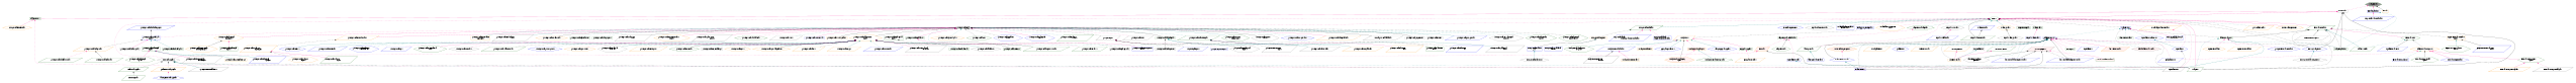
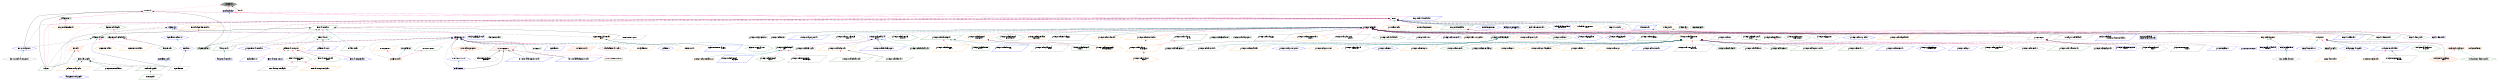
  digraph {
    fontname="DejaVu Sans"
    node [color=darkgreen fillcolor=white fontname="DejaVu Sans" fontsize=10 shape=parallelogram style=filled]
    edge [color=deeppink dir=back fontname="DejaVu Sans" fontsize=10 labelfontname=Helvetica labelfontsize=10 style=dashed]
    n1 [fillcolor=grey60 fontcolor=black height=0.2 label="UnrealEngine.h" shape=hexagon width=0.4]
    n2 [color=gray40 height=0.2 label="EditorEngine.h" shape=folder width=0.4]
    n3 [color=darkorange height=0.2 label="Engine.h" shape=folder width=0.4]
    n4 [color=blue height=0.2 label="EngineSharedPCH.h" shape=folder width=0.4]
    n5 [color=blue height=0.2 label="BookMarkTypeActions.h" shape=hexagon width=0.4]
    n6 [height=0.2 label="Editor.h" shape=hexagon width=0.4]
    n7 [height=0.2 label="UnrealEd.h" width=0.4]
    n8 [height=0.2 label="UnrealEdSharedPCH.h" shape=folder width=0.4]
    n9 [height=0.2 label="SkeletalControl.h" shape=folder width=0.4]
    n10 [color=blue height=0.2 label="DisplayClusterViewportHelpers.h" width=0.4]
    n11 [color=gray40 height=0.2 label="BookmarkSingleViewportActions.h" shape=hexagon width=0.4]
    n12 [color=gray40 height=0.2 label="AnimGraphNode_Base.h" shape=folder width=0.4]
    n13 [color=darkorange height=0.2 label="AnimNodeEditModes.h" width=0.4]
    n14 [color=darkorange height=0.2 label="BrushBuilderDragDropOp.h" shape=hexagon width=0.4]
    n15 [height=0.2 label="DisplayClusterObjectRef.h" width=0.4]
    n16 [color=darkorange height=0.2 label="EdModeInteractiveToolsContext.h" width=0.4]
    n17 [color=gray40 height=0.2 label="FractureTool.cpp" width=0.4]
    n18 [color=gray40 height=0.2 label="EditorModeManager.h" shape=hexagon width=0.4]
    n19 [height=0.2 label="EditorViewportClient.h" width=0.4]
    n20 [color=blue height=0.2 label="ExportTextDragDropOp.h" shape=hexagon width=0.4]
    n21 [color=blue height=0.2 label="ExternalDirtyActorsTracker.h" shape=folder width=0.4]
    n22 [color=gray40 height=0.2 label="GameModeInfoCustomizer.h" shape=hexagon width=0.4]
    n23 [height=0.2 label="LegacyEdModeInterfaces.h" shape=hexagon width=0.4]
    n24 [color=blue height=0.2 label="MovieSceneDirectorBlueprint\lConditionUtils.h" shape=folder width=0.4]
    n25 [color=darkorange height=0.2 label="MovieSceneDynamicBinding\lUtils.h" shape=hexagon width=0.4]
    n26 [height=0.2 label="PersonaModule.h" width=0.4]
    n27 [color=gray40 height=0.2 label="SGraphPinNumSlider.h" shape=hexagon width=0.4]
    n28 [height=0.2 label="SGraphPinVector2DSlider.h" width=0.4]
    n29 [color=blue height=0.2 label="SVector2DSlider.h" width=0.4]
    n30 [color=darkorange height=0.2 label="SVector4Slider.h" shape=hexagon width=0.4]
    n31 [height=0.2 label="SVectorSlider.h" shape=folder width=0.4]
    n32 [height=0.2 label="SubTrackEditorBase.h" shape=folder width=0.4]
    n33 [color=blue height=0.2 label="UnrealEdMisc.h" shape=folder width=0.4]
    n34 [color=darkorange height=0.2 label="DisplayClusterEditorEngine.h" shape=hexagon width=0.4]
    n35 [color=gray40 height=0.2 label="AnimGraphNodeAlphaOptions.h" shape=folder width=0.4]
    n36 [color=gray40 height=0.2 label="AnimGraphNodeBinding.h" shape=folder width=0.4]
    n37 [color=blue height=0.2 label="AnimGraphNode_ApplyAdditive.h" width=0.4]
    n38 [color=gray40 height=0.2 label="AnimGraphNode_ApplyMeshSpace\lAdditive.h" shape=hexagon width=0.4]
    n39 [color=blue height=0.2 label="AnimGraphNode_AssetPlayer\lBase.h" shape=folder width=0.4]
    n40 [height=0.2 label="AnimGraphNode_BlendBoneBy\lChannel.h" shape=hexagon width=0.4]
    n41 [height=0.2 label="AnimGraphNode_BlendListBase.h" width=0.4]
    n42 [color=darkorange height=0.2 label="AnimGraphNode_BlendSpace\lGraphBase.h" shape=hexagon width=0.4]
    n43 [height=0.2 label="AnimGraphNode_BlendSpace\lSampleResult.h" shape=hexagon width=0.4]
    n44 [color=darkorange height=0.2 label="AnimGraphNode_ComponentTo\lLocalSpace.h" shape=folder width=0.4]
    n45 [color=gray40 height=0.2 label="AnimGraphNode_CopyPoseFrom\lMesh.h" width=0.4]
    n46 [color=darkorange height=0.2 label="AnimGraphNode_CurveSource.h" shape=hexagon width=0.4]
    n47 [color=darkorange height=0.2 label="AnimGraphNode_CustomProperty.h" width=0.4]
    n48 [height=0.2 label="AnimGraphNode_DeadBlending.h" shape=folder width=0.4]
    n49 [height=0.2 label="AnimGraphNode_Inertialization.h" shape=folder width=0.4]
    n50 [color=gray40 height=0.2 label="AnimGraphNode_LinkedInput\lPose.h" width=0.4]
    n51 [color=darkorange height=0.2 label="AnimGraphNode_LocalToComponent\lSpace.h" shape=hexagon width=0.4]
    n52 [color=gray40 height=0.2 label="AnimGraphNode_MakeDynamic\lAdditive.h" width=0.4]
    n53 [height=0.2 label="AnimGraphNode_MeshRefPose.h" shape=hexagon width=0.4]
    n54 [color=gray40 height=0.2 label="AnimGraphNode_Mirror.h" width=0.4]
    n55 [color=blue height=0.2 label="AnimGraphNode_ModifyCurve.h" shape=folder width=0.4]
    n56 [color=darkorange height=0.2 label="AnimGraphNode_MultiWayBlend.h" shape=folder width=0.4]
    n57 [color=gray40 height=0.2 label="AnimGraphNode_PoseSnapshot.h" shape=folder width=0.4]
    n58 [color=darkorange height=0.2 label="AnimGraphNode_RandomPlayer.h" shape=hexagon width=0.4]
    n59 [height=0.2 label="AnimGraphNode_RefPoseBase.h" shape=folder width=0.4]
    n60 [height=0.2 label="AnimGraphNode_Root.h" shape=hexagon width=0.4]
    n61 [color=blue height=0.2 label="AnimGraphNode_RotateRoot\lBone.h" shape=hexagon width=0.4]
    n62 [color=blue height=0.2 label="AnimGraphNode_SaveCached\lPose.h" shape=hexagon width=0.4]
    n63 [height=0.2 label="AnimGraphNode_ScaleChain\lLength.h" width=0.4]
    n64 [color=darkorange height=0.2 label="AnimGraphNode_SkeletalControl\lBase.h" shape=hexagon width=0.4]
    n65 [color=gray40 height=0.2 label="AnimGraphNode_Slot.h" width=0.4]
    n66 [height=0.2 label="AnimGraphNode_StateMachine\lBase.h" shape=folder width=0.4]
    n67 [height=0.2 label="AnimGraphNode_StateResult.h" shape=folder width=0.4]
    n68 [height=0.2 label="AnimGraphNode_Transition\lPoseEvaluator.h" shape=hexagon width=0.4]
    n69 [color=gray40 height=0.2 label="AnimGraphNode_Transition\lResult.h" shape=hexagon width=0.4]
    n70 [color=blue height=0.2 label="AnimGraphNode_TwoWayBlend.h" shape=hexagon width=0.4]
    n71 [color=darkorange height=0.2 label="AnimGraphNode_UseCachedPose.h" width=0.4]
    n72 [color=gray40 height=0.2 label="AnimationGraph.h" width=0.4]
    n73 [color=gray40 height=0.2 label="K2Node_AnimNodeReference.h" width=0.4]
    n74 [color=blue height=0.2 label="DisplayClusterRender\l_ProceduralMeshComponentRef.h" width=0.4]
    n75 [color=blue height=0.2 label="DisplayClusterRender\l_StaticMeshComponentRef.h" shape=folder width=0.4]
    n76 [color=darkorange height=0.2 label="DisplayClusterRootActor.h" shape=folder width=0.4]
    n77 [color=blue height=0.2 label="FractureTool.h" shape=hexagon width=0.4]
    n78 [color=darkorange height=0.2 label="AssetEditorModeManager.h" width=0.4]
    n79 [color=gray40 height=0.2 label="NavigationToolEditorSelection.h" width=0.4]
    n80 [height=0.2 label="WidgetModeManager.h" width=0.4]
    n81 [color=blue height=0.2 label="AnimationEditorViewportClient.h" shape=hexagon width=0.4]
    n82 [color=darkorange height=0.2 label="DataflowEditorViewportClient\lBase.h" shape=folder width=0.4]
    n83 [color=gray40 height=0.2 label="ISCSEditorCustomization.h" width=0.4]
    n84 [height=0.2 label="LevelEditorViewport.h" shape=folder width=0.4]
    n85 [height=0.2 label="SEditorViewport.h" shape=hexagon width=0.4]
    n86 [height=0.2 label="SSkeletonWidget.h" width=0.4]
    n87 [color=darkorange height=0.2 label="WorldPartition.h" width=0.4]
    n88 [height=0.2 label="LegacyEdModeWidgetHelpers.h" shape=folder width=0.4]
    n89 [color=blue height=0.2 label="PersonaToolMenuContext.h" shape=folder width=0.4]
    n90 [color=blue height=0.2 label="SGraphPinIntegerSlider.h" width=0.4]
    n91 [color=blue height=0.2 label="SGraphPinVectorSlider.h" shape=folder width=0.4]
    n92 [color=gray40 height=0.2 label="SGraphPinVector4Slider.h" shape=hexagon width=0.4]
    n93 [color=blue height=0.2 label="AssetEditorToolkit.h" shape=folder width=0.4]
    n94 [color=blue height=0.2 label="DisplayClusterPreviewShare\lComponent.h" shape=folder width=0.4]
    n95 [color=blue height=0.2 label="FractureEditorModeToolkit.h" shape=hexagon width=0.4]
    n96 [height=0.2 label="VPScoutingSubsystem.h" shape=folder width=0.4]
    n97 [height=0.2 label="AnimGraphNode_BlendSpace\lBase.h" shape=folder width=0.4]
    n98 [color=gray40 height=0.2 label="AnimGraphNode_PoseByName.h" shape=folder width=0.4]
    n99 [color=darkorange height=0.2 label="AnimGraphNode_PoseHandler.h" width=0.4]
    n100 [color=blue height=0.2 label="AnimGraphNode_SequenceEvaluator.h" width=0.4]
    n101 [height=0.2 label="AnimGraphNode_SequencePlayer.h" shape=folder width=0.4]
    n102 [color=darkorange height=0.2 label="AnimGraphNode_BlendListBy\lBool.h" width=0.4]
    n103 [height=0.2 label="AnimGraphNode_BlendListBy\lEnum.h" shape=folder width=0.4]
    n104 [color=blue height=0.2 label="AnimGraphNode_BlendListBy\lInt.h" width=0.4]
    n105 [color=gray40 height=0.2 label="AnimGraphNode_LayeredBone\lBlend.h" width=0.4]
    n106 [height=0.2 label="AnimGraphNode_BlendSpace\lGraph.h" shape=folder width=0.4]
    n107 [color=darkorange height=0.2 label="AnimGraphNode_RotationOffset\lBlendSpaceGraph.h" shape=hexagon width=0.4]
    n108 [color=darkorange height=0.2 label="AnimGraphNode_LinkedAnim\lGraphBase.h" width=0.4]
    n109 [color=gray40 height=0.2 label="AnimGraphNode_IdentityPose.h" width=0.4]
    n110 [color=darkorange height=0.2 label="AnimGraphNode_LocalRefPose.h" width=0.4]
    n111 [color=blue height=0.2 label="AnimGraphNode_AnimDynamics.h" shape=hexagon width=0.4]
    n112 [color=darkorange height=0.2 label="AnimGraphNode_ApplyLimits.h" shape=hexagon width=0.4]
    n113 [color=gray40 height=0.2 label="AnimGraphNode_BoneDriven\lController.h" shape=hexagon width=0.4]
    n114 [color=blue height=0.2 label="AnimGraphNode_CCDIK.h" shape=hexagon width=0.4]
    n115 [color=darkorange height=0.2 label="AnimGraphNode_Constraint.h" width=0.4]
    n116 [height=0.2 label="AnimGraphNode_CopyBone.h" shape=hexagon width=0.4]
    n117 [color=gray40 height=0.2 label="AnimGraphNode_CopyBoneDelta.h" shape=folder width=0.4]
    n118 [color=darkorange height=0.2 label="AnimGraphNode_Fabrik.h" shape=hexagon width=0.4]
    n119 [color=darkorange height=0.2 label="AnimGraphNode_HandIKRetargeting.h" shape=hexagon width=0.4]
    n120 [color=darkorange height=0.2 label="AnimGraphNode_LegIK.h" width=0.4]
    n121 [color=darkorange height=0.2 label="AnimGraphNode_LookAt.h" width=0.4]
    n122 [color=blue height=0.2 label="AnimGraphNode_ModifyBone.h" width=0.4]
    n123 [color=gray40 height=0.2 label="AnimGraphNode_ModularVehicle\lController.h" width=0.4]
    n124 [height=0.2 label="AnimGraphNode_ObserveBone.h" shape=folder width=0.4]
    n125 [color=gray40 height=0.2 label="AnimGraphNode_ResetRoot.h" shape=hexagon width=0.4]
    n126 [height=0.2 label="AnimGraphNode_RigidBody.h" shape=folder width=0.4]
    n127 [height=0.2 label="AnimGraphNode_RotationMultiplier.h" width=0.4]
    n128 [height=0.2 label="AnimGraphNode_SplineIK.h" width=0.4]
    n129 [color=blue height=0.2 label="AnimGraphNode_SpringBone.h" width=0.4]
    n130 [color=blue height=0.2 label="AnimGraphNode_StageCoach\lWheelController.h" shape=hexagon width=0.4]
    n131 [color=blue height=0.2 label="AnimGraphNode_Trail.h" width=0.4]
    n132 [height=0.2 label="AnimGraphNode_TwistCorrective\lNode.h" shape=hexagon width=0.4]
    n133 [color=gray40 height=0.2 label="AnimGraphNode_TwoBoneIK.h" shape=hexagon width=0.4]
    n134 [height=0.2 label="AnimGraphNode_WheelController.h" width=0.4]
    n135 [color=gray40 height=0.2 label="AnimGraphNode_StateMachine.h" shape=folder width=0.4]
    n136 [color=blue height=0.2 label="AnimGraphNode_CustomTransition\lResult.h" shape=folder width=0.4]
    n137 [color=gray40 height=0.2 label="AnimationBlendSpaceSample\lGraph.h" shape=hexagon width=0.4]
    n138 [color=gray40 height=0.2 label="AnimationCustomTransition\lGraph.h" width=0.4]
    n139 [color=blue height=0.2 label="AnimationStateGraph.h" width=0.4]
    n140 [color=blue height=0.2 label="AnimationTransitionGraph.h" shape=folder width=0.4]
    n141 [color=darkorange height=0.2 label="AnimGraphNode_AimOffsetLookAt.h" shape=folder width=0.4]
    n142 [color=blue height=0.2 label="AnimGraphNode_BlendSpace\lEvaluator.h" width=0.4]
    n143 [height=0.2 label="AnimGraphNode_BlendSpace\lPlayer.h" shape=hexagon width=0.4]
    n144 [color=gray40 height=0.2 label="AnimGraphNode_RotationOffset\lBlendSpace.h" width=0.4]
    n145 [height=0.2 label="AnimGraphNode_PoseBlendNode.h" width=0.4]
    n146 [height=0.2 label="AnimGraphNode_PoseDriver.h" width=0.4]
    n147 [color=darkorange height=0.2 label="AnimGraphNode_LinkedAnim\lGraph.h" shape=hexagon width=0.4]
    n148 [height=0.2 label="AnimGraphNode_LinkedAnim\lLayer.h" width=0.4]
    n149 [color=blue height=0.2 label="DisplayClusterMoviePipeline\lSettings.h" shape=folder width=0.4]
    n150 [color=blue height=0.2 label="IDisplayClusterBlueprint\lAPI.h" shape=folder width=0.4]
    n151 [color=gray40 height=0.2 label="DisplayClusterBlueprintLib.h" shape=hexagon width=0.4]
    n152 [color=blue height=0.2 label="IPersonaEditorModeManager.h" shape=hexagon width=0.4]
    n153 [height=0.2 label="ToolCompatible.h" width=0.4]
    n154 [color=blue height=0.2 label="DataflowConstructionViewport\lClient.h" width=0.4]
    n155 [height=0.2 label="DataflowSimulationViewport\lClient.h" shape=hexagon width=0.4]
    n156 [color=darkorange height=0.2 label="DragTool_BoxSelect.h" shape=hexagon width=0.4]
    n157 [color=darkorange height=0.2 label="DragTool_FrustumSelect.h" width=0.4]
    n158 [color=darkorange height=0.2 label="AssetEditorViewportLayout.h" shape=hexagon width=0.4]
    n159 [color=blue height=0.2 label="SAssetEditorViewport.h" width=0.4]
    n160 [color=blue height=0.2 label="BaseAssetToolkit.h" width=0.4]
    n161 [color=blue height=0.2 label="EditorViewportLayout2x2.h" shape=folder width=0.4]
    n162 [height=0.2 label="EditorViewportLayoutFour\lPanes.h" shape=hexagon width=0.4]
    n163 [height=0.2 label="EditorViewportLayoutThree\lPanes.h" shape=hexagon width=0.4]
    n164 [color=blue height=0.2 label="EditorViewportTabContent.h" shape=hexagon width=0.4]
    n165 [color=gray40 height=0.2 label="EditorViewportLayoutOnePane.h" width=0.4]
    n166 [color=darkorange height=0.2 label="EditorViewportLayoutTwoPanes.h" width=0.4]
    n167 [color=blue height=0.2 label="DataLayerLoadingPolicy.h" shape=hexagon width=0.4]
    n168 [height=0.2 label="DataLayerManager.h" shape=folder width=0.4]
    n169 [color=blue height=0.2 label="ExternalDataLayerManager.h" shape=hexagon width=0.4]
    n170 [color=blue height=0.2 label="WorldPartitionBuilderHelpers.h" width=0.4]
    n171 [height=0.2 label="WorldPartitionLevelStreaming\lDynamic.h" shape=hexagon width=0.4]
    n172 [color=darkorange fillcolor="#FFF0F0" height=0.2 label="WorldPartitionRuntimeHash.h" shape=folder width=0.4]
    n173 [color=darkorange fillcolor="#FFF0F0" height=0.2 label="WorldPartitionRuntimeSpatial\lHash.h" shape=hexagon width=0.4]
    n174 [color=darkorange height=0.2 label="WorldPartitionSettings.h" shape=folder width=0.4]
    n175 [color=darkorange height=0.2 label="DataLayerSubsystem.h" width=0.4]
    n176 [color=darkorange height=0.2 label="WorldPartitionHLODsBuilder.h" shape=folder width=0.4]
    n177 [color=gray40 height=0.2 label="WorldPartitionStaticLighting\lBuilder.h" width=0.4]
    n178 [height=0.2 label="WorldPartitionConvertCommandlet.h" shape=hexagon width=0.4]
    n179 [height=0.2 label="DefaultEdMode.h" shape=hexagon width=0.4]
    n180 [color=darkorange fillcolor="#FFF0F0" height=0.2 label="EdMode.h" width=0.4]
    n181 [color=blue height=0.2 label="FractureEditorMode.h" shape=folder width=0.4]
    n182 [color=darkorange height=0.2 label="AudioEditorModule.h" shape=folder width=0.4]
    n183 [color=blue fillcolor="#FFF0F0" height=0.2 label="BlueprintEditor.h" shape=folder width=0.4]
    n184 [color=blue height=0.2 label="BlueprintEditorModule.h" shape=hexagon width=0.4]
    n185 [color=gray40 height=0.2 label="BlueprintEditorSharedTab\lFactories.h" shape=hexagon width=0.4]
    n186 [height=0.2 label="FindInGraph.h" shape=folder width=0.4]
    n187 [color=blue height=0.2 label="FractureEditor.h" width=0.4]
    n188 [color=darkorange height=0.2 label="ISoundClassEditor.h" width=0.4]
    n189 [color=gray40 height=0.2 label="ISoundCueEditor.h" shape=folder width=0.4]
    n190 [height=0.2 label="ISoundSubmixEditor.h" width=0.4]
    n191 [color=blue height=0.2 label="RigVMCompilerResultsTabSummoner.h" width=0.4]
    n192 [color=darkorange fillcolor="#FFF0F0" height=0.2 label="RigVMEditorModule.h" width=0.4]
    n193 [color=blue height=0.2 label="RigVMFindReferencesTabSummoner.h" width=0.4]
    n194 [color=gray40 fillcolor="#FFF0F0" height=0.2 label="SequencerEditorViewModel.h" shape=hexagon width=0.4]
    n195 [color=darkorange height=0.2 label="SimpleAssetEditor.h" width=0.4]
    n196 [color=blue height=0.2 label="UAssetEditor.h" shape=hexagon width=0.4]
    n197 [color=darkorange height=0.2 label="UMGEditorModule.h" width=0.4]
    n198 [color=darkorange fillcolor="#FFF0F0" height=0.2 label="WorkflowCentricApplication.h" shape=hexagon width=0.4]
    n199 [color=gray40 fillcolor="#FFF0F0" height=0.2 label="WorkflowTabFactory.h" width=0.4]
    n200 [fillcolor="#FFF0F0" height=0.2 label="WorkflowUObjectDocuments.h" shape=folder width=0.4]
    n1 -> n2
    n1 -> n3 [color=black style=solid]
    n1 -> n4 [style=solid]
    n2 -> n5 [color=black style=solid]
    n2 -> n6 [style=solid]
    n2 -> n7 [color=black style=solid]
    n2 -> n8 [color=black style=solid]
    n2 -> n9 [style=solid]
    n4 -> n8 [color=teal]
    n4 -> n10 [style=solid]
    n5 -> n11 [color=teal style=solid]
    n6 -> n5 [color=black]
    n6 -> n7 [style=solid]
    n6 -> n8 [color=black]
    n6 -> n12
    n6 -> n13 [color=teal]
    n6 -> n14 [style=solid]
    n6 -> n15 [color=teal style=solid]
    n6 -> n16
    n6 -> n17
    n6 -> n18
    n6 -> n19 [style=solid]
    n6 -> n20 [color=teal]
    n6 -> n21
    n6 -> n22 [color=teal]
    n6 -> n23 [color=teal]
    n6 -> n24 [color=black]
    n6 -> n25
    n6 -> n26
    n6 -> n27 [color=teal]
    n6 -> n28 [color=black style=solid]
    n6 -> n29 [color=teal]
    n6 -> n30 [color=teal style=solid]
    n6 -> n31 [color=black]
    n6 -> n32
    n6 -> n33 [color=black]
    n9 -> n7
    n9 -> n34 [style=solid]
    n12 -> n35 [color=black style=solid]
    n12 -> n36 [color=teal]
    n12 -> n37 [color=teal style=solid]
    n12 -> n38 [color=teal]
    n12 -> n39
    n12 -> n40 [color=teal]
    n12 -> n41 [color=teal]
    n12 -> n42 [style=solid]
    n12 -> n43 [color=black]
    n12 -> n44 [color=teal style=solid]
    n12 -> n45 [color=teal style=solid]
    n12 -> n46 [color=black style=solid]
    n12 -> n47 [style=solid]
    n12 -> n48 [color=teal]
    n12 -> n49 [color=teal]
    n12 -> n50 [color=black style=solid]
    n12 -> n51 [style=solid]
    n12 -> n52 [style=solid]
    n12 -> n53
    n12 -> n54 [color=teal]
    n12 -> n55 [style=solid]
    n12 -> n56 [color=black style=solid]
    n12 -> n57 [color=teal]
    n12 -> n58 [color=teal]
    n12 -> n59 [color=black style=solid]
    n12 -> n60 [color=black]
    n12 -> n61 [color=black]
    n12 -> n62 [style=solid]
    n12 -> n63 [color=teal]
    n12 -> n64 [color=black style=solid]
    n12 -> n65
    n12 -> n66
    n12 -> n67 [style=solid]
    n12 -> n68 [color=teal style=solid]
    n12 -> n69 [color=black style=solid]
    n12 -> n70 [color=teal]
    n12 -> n71 [style=solid]
    n12 -> n72 [color=black]
    n12 -> n73 [color=black style=solid]
    n15 -> n74 [style=solid]
    n15 -> n75
    n15 -> n76 [color=black]
    n16 -> n77
    n18 -> n7 [color=teal]
    n18 -> n17 [color=black]
    n18 -> n78 [color=black]
    n18 -> n79 [color=teal style=solid]
    n18 -> n80 [color=black]
    n19 -> n7 [color=black]
    n19 -> n8 [color=black]
    n19 -> n81 [color=black]
    n19 -> n82 [color=black]
    n19 -> n83 [color=black style=solid]
    n19 -> n84 [color=black style=solid]
    n19 -> n85 [style=solid]
    n19 -> n86 [color=teal style=solid]
    n21 -> n87 [color=black]
    n23 -> n88
    n26 -> n89 [color=teal style=solid]
    n27 -> n90 [style=solid]
    n29 -> n28 [color=black style=solid]
    n30 -> n92 [color=black style=solid]
    n31 -> n91 [style=solid]
    n33 -> n7 [color=black]
    n33 -> n84 [color=black]
    n33 -> n93 [color=teal]
    n33 -> n94 [style=solid]
    n33 -> n95 [color=teal]
    n33 -> n96 [color=teal]
    n39 -> n97 [color=teal]
    n39 -> n98 [style=solid]
    n39 -> n99 [color=black]
-   n100 -> n39 [color=black style=solid]
+   n39 -> n100 [color=black style=solid]
    n39 -> n101 [color=teal style=solid]
    n41 -> n102 [style=solid]
    n41 -> n103 [color=black]
    n41 -> n104 [color=black]
    n41 -> n105 [color=teal style=solid]
    n42 -> n106 [style=solid]
    n42 -> n107 [color=black style=solid]
    n47 -> n108 [color=black]
    n59 -> n57 [color=black style=solid]
    n59 -> n109 [color=teal style=solid]
    n59 -> n110 [color=teal style=solid]
    n64 -> n111 [color=teal]
    n64 -> n112
    n64 -> n113 [color=teal style=solid]
    n64 -> n114 [color=teal style=solid]
    n64 -> n115 [color=teal]
    n64 -> n116 [color=black style=solid]
    n64 -> n117 [color=teal]
    n64 -> n118 [color=teal]
    n64 -> n119 [color=black style=solid]
    n64 -> n120 [color=black]
    n64 -> n121 [color=teal style=solid]
    n64 -> n122 [color=teal]
    n64 -> n123 [style=solid]
    n64 -> n124 [color=teal style=solid]
    n64 -> n125 [color=teal style=solid]
    n64 -> n126 [color=black style=solid]
    n64 -> n127 [color=black style=solid]
    n64 -> n128
    n64 -> n129 [color=teal style=solid]
    n64 -> n130 [color=teal]
    n64 -> n131
    n64 -> n132 [style=solid]
    n64 -> n133
    n64 -> n134 [color=black]
    n66 -> n135 [color=black]
    n67 -> n136 [style=solid]
    n72 -> n137 [color=black style=solid]
    n72 -> n138 [color=black]
    n72 -> n139 [color=black]
    n72 -> n140
    n76 -> n149 [color=teal]
    n76 -> n150 [color=black style=solid]
    n77 -> n17 [color=black]
    n78 -> n152
    n80 -> n153 [color=black]
    n82 -> n154 [color=black style=solid]
    n82 -> n155 [color=teal style=solid]
    n84 -> n5 [color=black]
    n84 -> n7 [color=teal]
    n84 -> n17 [color=teal style=solid]
    n84 -> n156
    n84 -> n157
    n85 -> n86 [color=teal]
    n85 -> n158 [color=black]
    n85 -> n159 [color=black style=solid]
    n87 -> n167 [color=teal style=solid]
    n87 -> n168 [style=solid]
    n87 -> n169 [color=teal style=solid]
    n87 -> n170 [color=teal]
    n87 -> n171 [color=teal style=solid]
    n87 -> n172
    n87 -> n173 [color=black style=solid]
    n87 -> n174
    n88 -> n179 [color=black style=solid]
    n88 -> n180
    n88 -> n181
    n93 -> n8 [color=teal]
    n93 -> n26 [color=black]
    n93 -> n81
    n93 -> n160
    n93 -> n182 [color=black]
    n93 -> n183 [color=black]
    n93 -> n184 [color=black style=solid]
    n93 -> n185 [color=teal]
    n93 -> n186
    n93 -> n187
    n93 -> n188 [color=teal]
    n93 -> n189 [color=teal]
    n93 -> n190
    n93 -> n191 [color=teal]
    n93 -> n192 [style=solid]
    n93 -> n193 [color=black style=solid]
    n93 -> n194 [color=teal]
    n93 -> n195 [color=teal]
    n93 -> n196 [color=teal]
    n93 -> n197 [color=black]
    n93 -> n198 [color=teal style=solid]
    n93 -> n199 [color=teal]
    n93 -> n200
    n95 -> n77 [color=teal style=solid]
    n97 -> n141 [color=teal style=solid]
    n97 -> n142 [color=teal style=solid]
    n97 -> n143 [style=solid]
    n97 -> n144 [style=solid]
    n99 -> n145
    n99 -> n146 [color=black style=solid]
    n108 -> n147 [color=black]
-   n108 -> n148 [style=solid]
+   n148 -> n108 [style=solid]
    n150 -> n151 [color=teal style=solid]
    n158 -> n160
    n158 -> n161 [color=teal]
    n158 -> n162 [style=solid]
    n158 -> n163 [color=black style=solid]
    n158 -> n164 [style=solid]
    n162 -> n165
    n162 -> n166 [style=solid]
    n168 -> n175
    n170 -> n176 [style=solid]
    n170 -> n177 [color=black style=solid]
    n172 -> n173
    n172 -> n178 [color=teal style=solid]
    n180 -> n7 [color=black style=solid]
    n180 -> n18
    n181 -> n17 [color=teal]
    n184 -> n183 [color=teal style=solid]
    n188 -> n182 [style=solid]
    n189 -> n182 [color=teal style=solid]
    n190 -> n182 [style=solid]
    n198 -> n184
    n199 -> n183 [color=black style=solid]
    n199 -> n185 [color=black style=solid]
    n199 -> n191 [color=black style=solid]
    n199 -> n193 [color=black]
    n199 -> n200
  }
